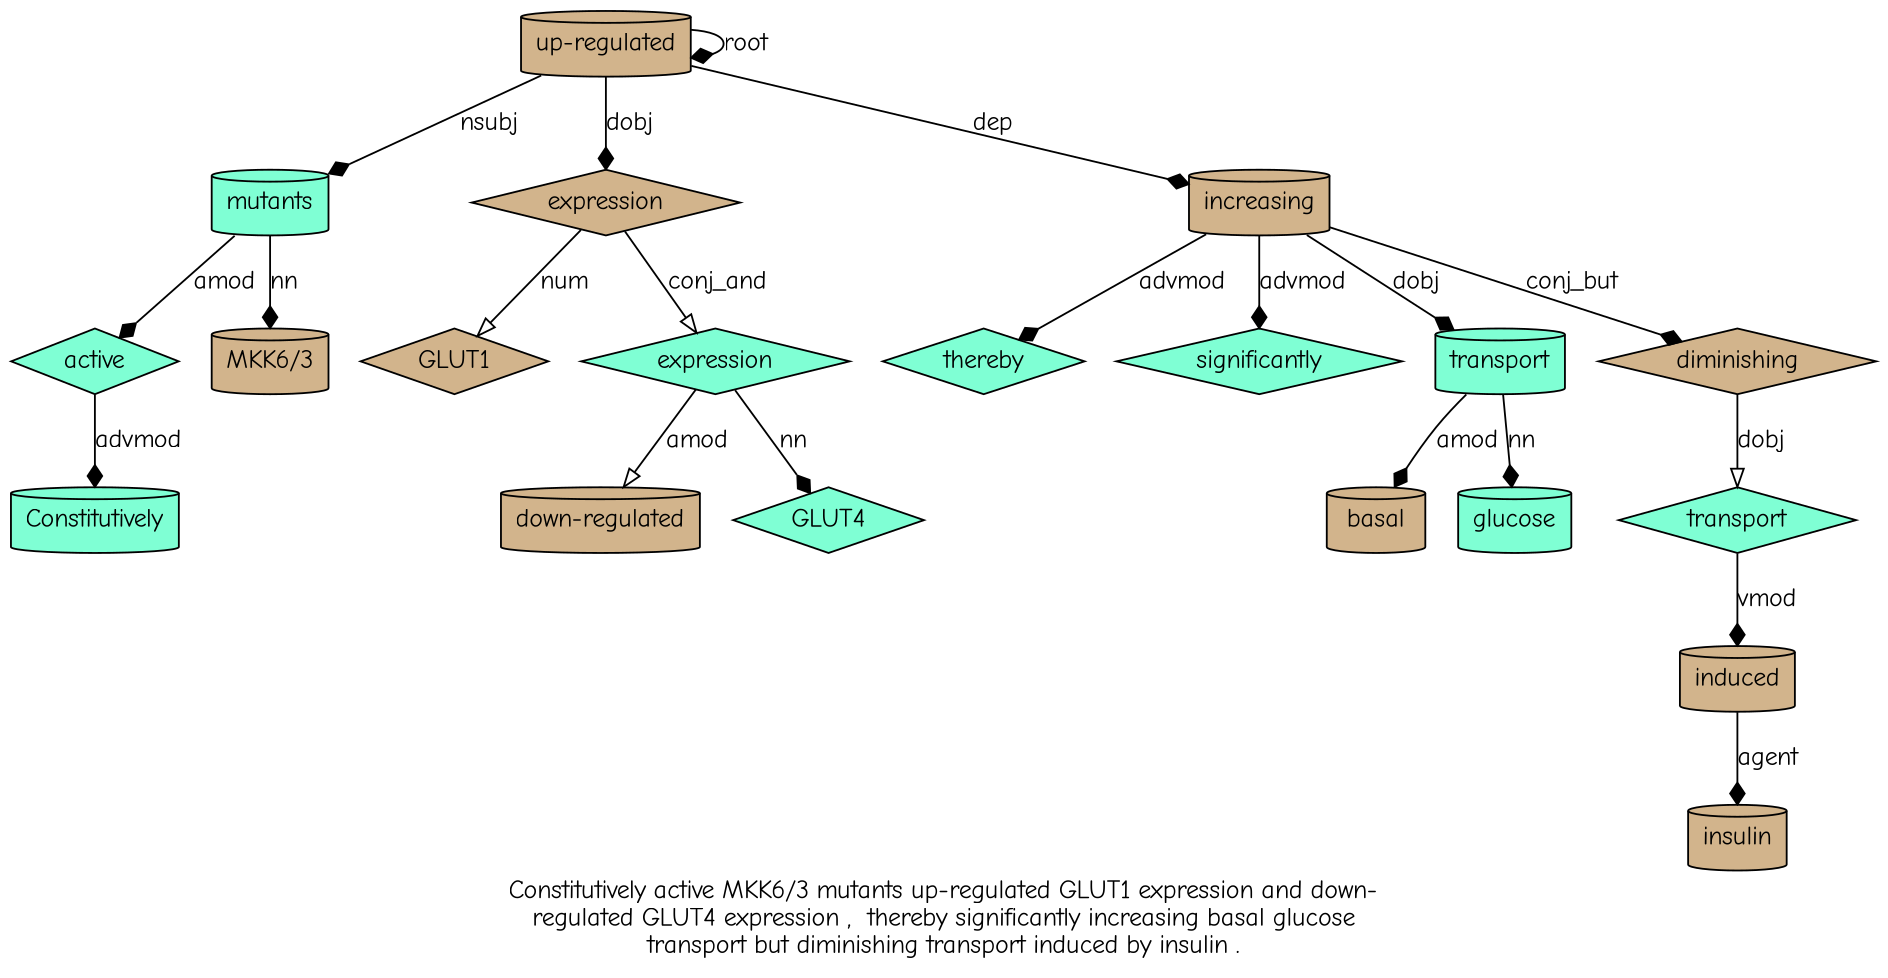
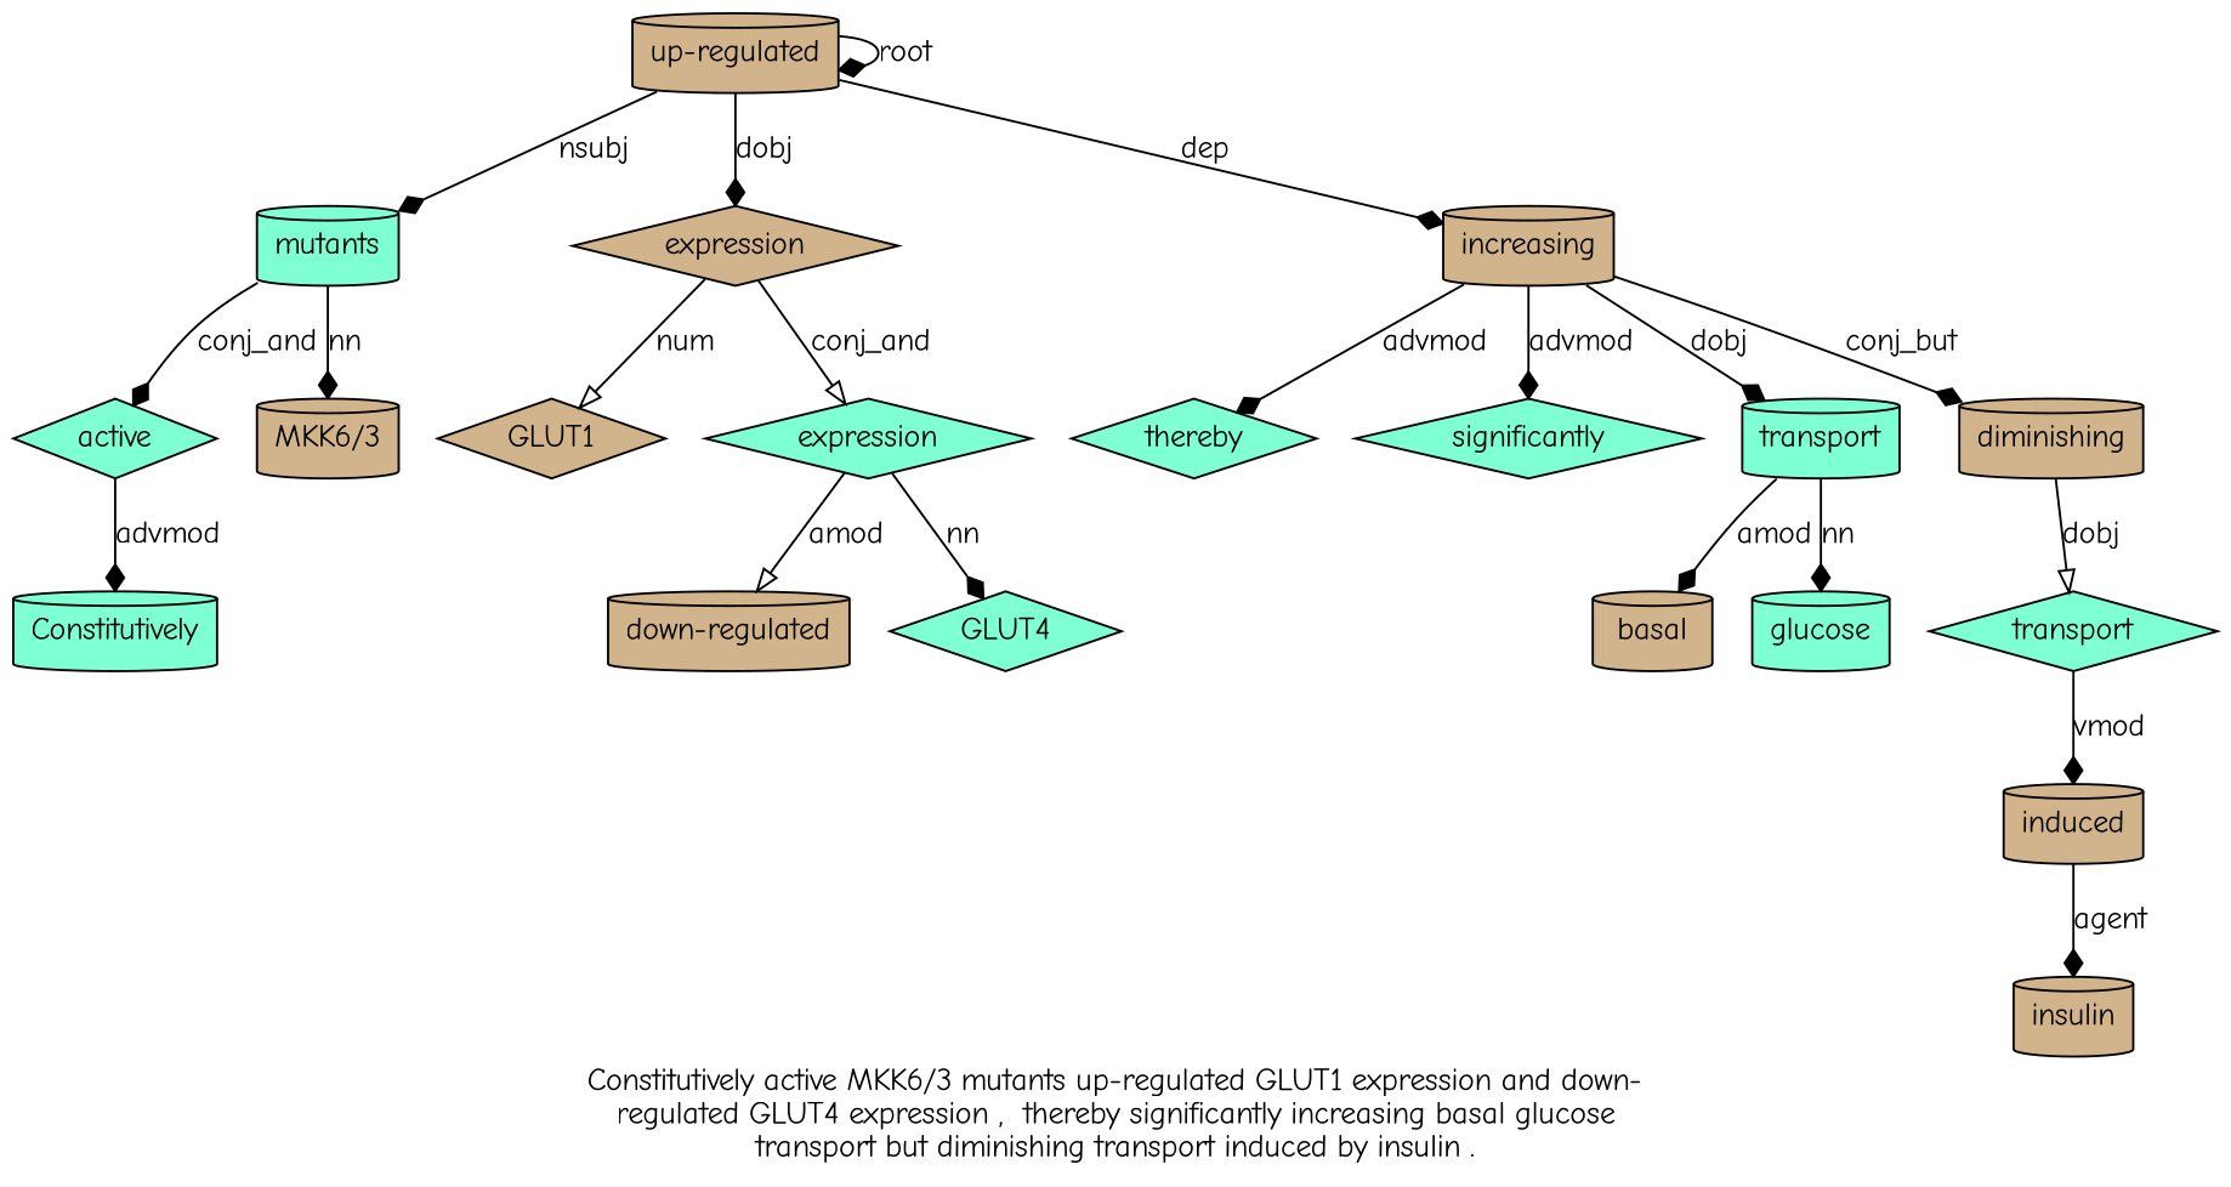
  digraph {
    fontname="Comic Neue"
    label="Constitutively active MKK6/3 mutants up-regulated GLUT1 expression and down-\nregulated GLUT4 expression ,  thereby significantly increasing basal glucose\ntransport but diminishing transport induced by insulin ."
    node [fillcolor=aquamarine fontname="Comic Neue" shape=cylinder style=filled]
    edge [arrowhead=diamond fontname="Comic Neue"]
    n1 [label=active shape=diamond]
    n2 [label=Constitutively]
    n3 [label=mutants]
    n4 [fillcolor=tan label="MKK6/3"]
    n5 [fillcolor=tan label="up-regulated"]
    n6 [fillcolor=tan label=expression shape=diamond]
    n7 [fillcolor=tan label=increasing]
    n8 [fillcolor=tan label=GLUT1 shape=diamond]
    n9 [label=expression shape=diamond]
    n10 [label=thereby shape=diamond]
    n11 [label=significantly shape=diamond]
    n12 [label=transport]
-   n13 [fillcolor=tan label=diminishing shape=diamond]
+   n13 [fillcolor=tan label=diminishing]
    n14 [fillcolor=tan label="down-regulated"]
    n15 [label=GLUT4 shape=diamond]
    n16 [fillcolor=tan label=basal]
    n17 [label=glucose]
    n18 [label=transport shape=diamond]
    n19 [fillcolor=tan label=induced]
    n20 [fillcolor=tan label=insulin]
    n1 -> n2 [label=advmod]
-   n3 -> n1 [label=amod]
+   n3 -> n1 [label=conj_and]
    n3 -> n4 [label=nn]
    n5 -> n3 [label=nsubj]
    n5 -> n5 [label=root]
    n5 -> n6 [label=dobj]
    n5 -> n7 [label=dep]
    n6 -> n8 [arrowhead=onormal label=num]
    n6 -> n9 [arrowhead=onormal label=conj_and]
    n7 -> n10 [label=advmod]
    n7 -> n11 [label=advmod]
    n7 -> n12 [label=dobj]
    n7 -> n13 [label=conj_but]
    n9 -> n14 [arrowhead=onormal label=amod]
    n9 -> n15 [label=nn]
    n12 -> n16 [label=amod]
    n12 -> n17 [label=nn]
    n13 -> n18 [arrowhead=onormal label=dobj]
    n18 -> n19 [label=vmod]
    n19 -> n20 [label=agent]
  }
